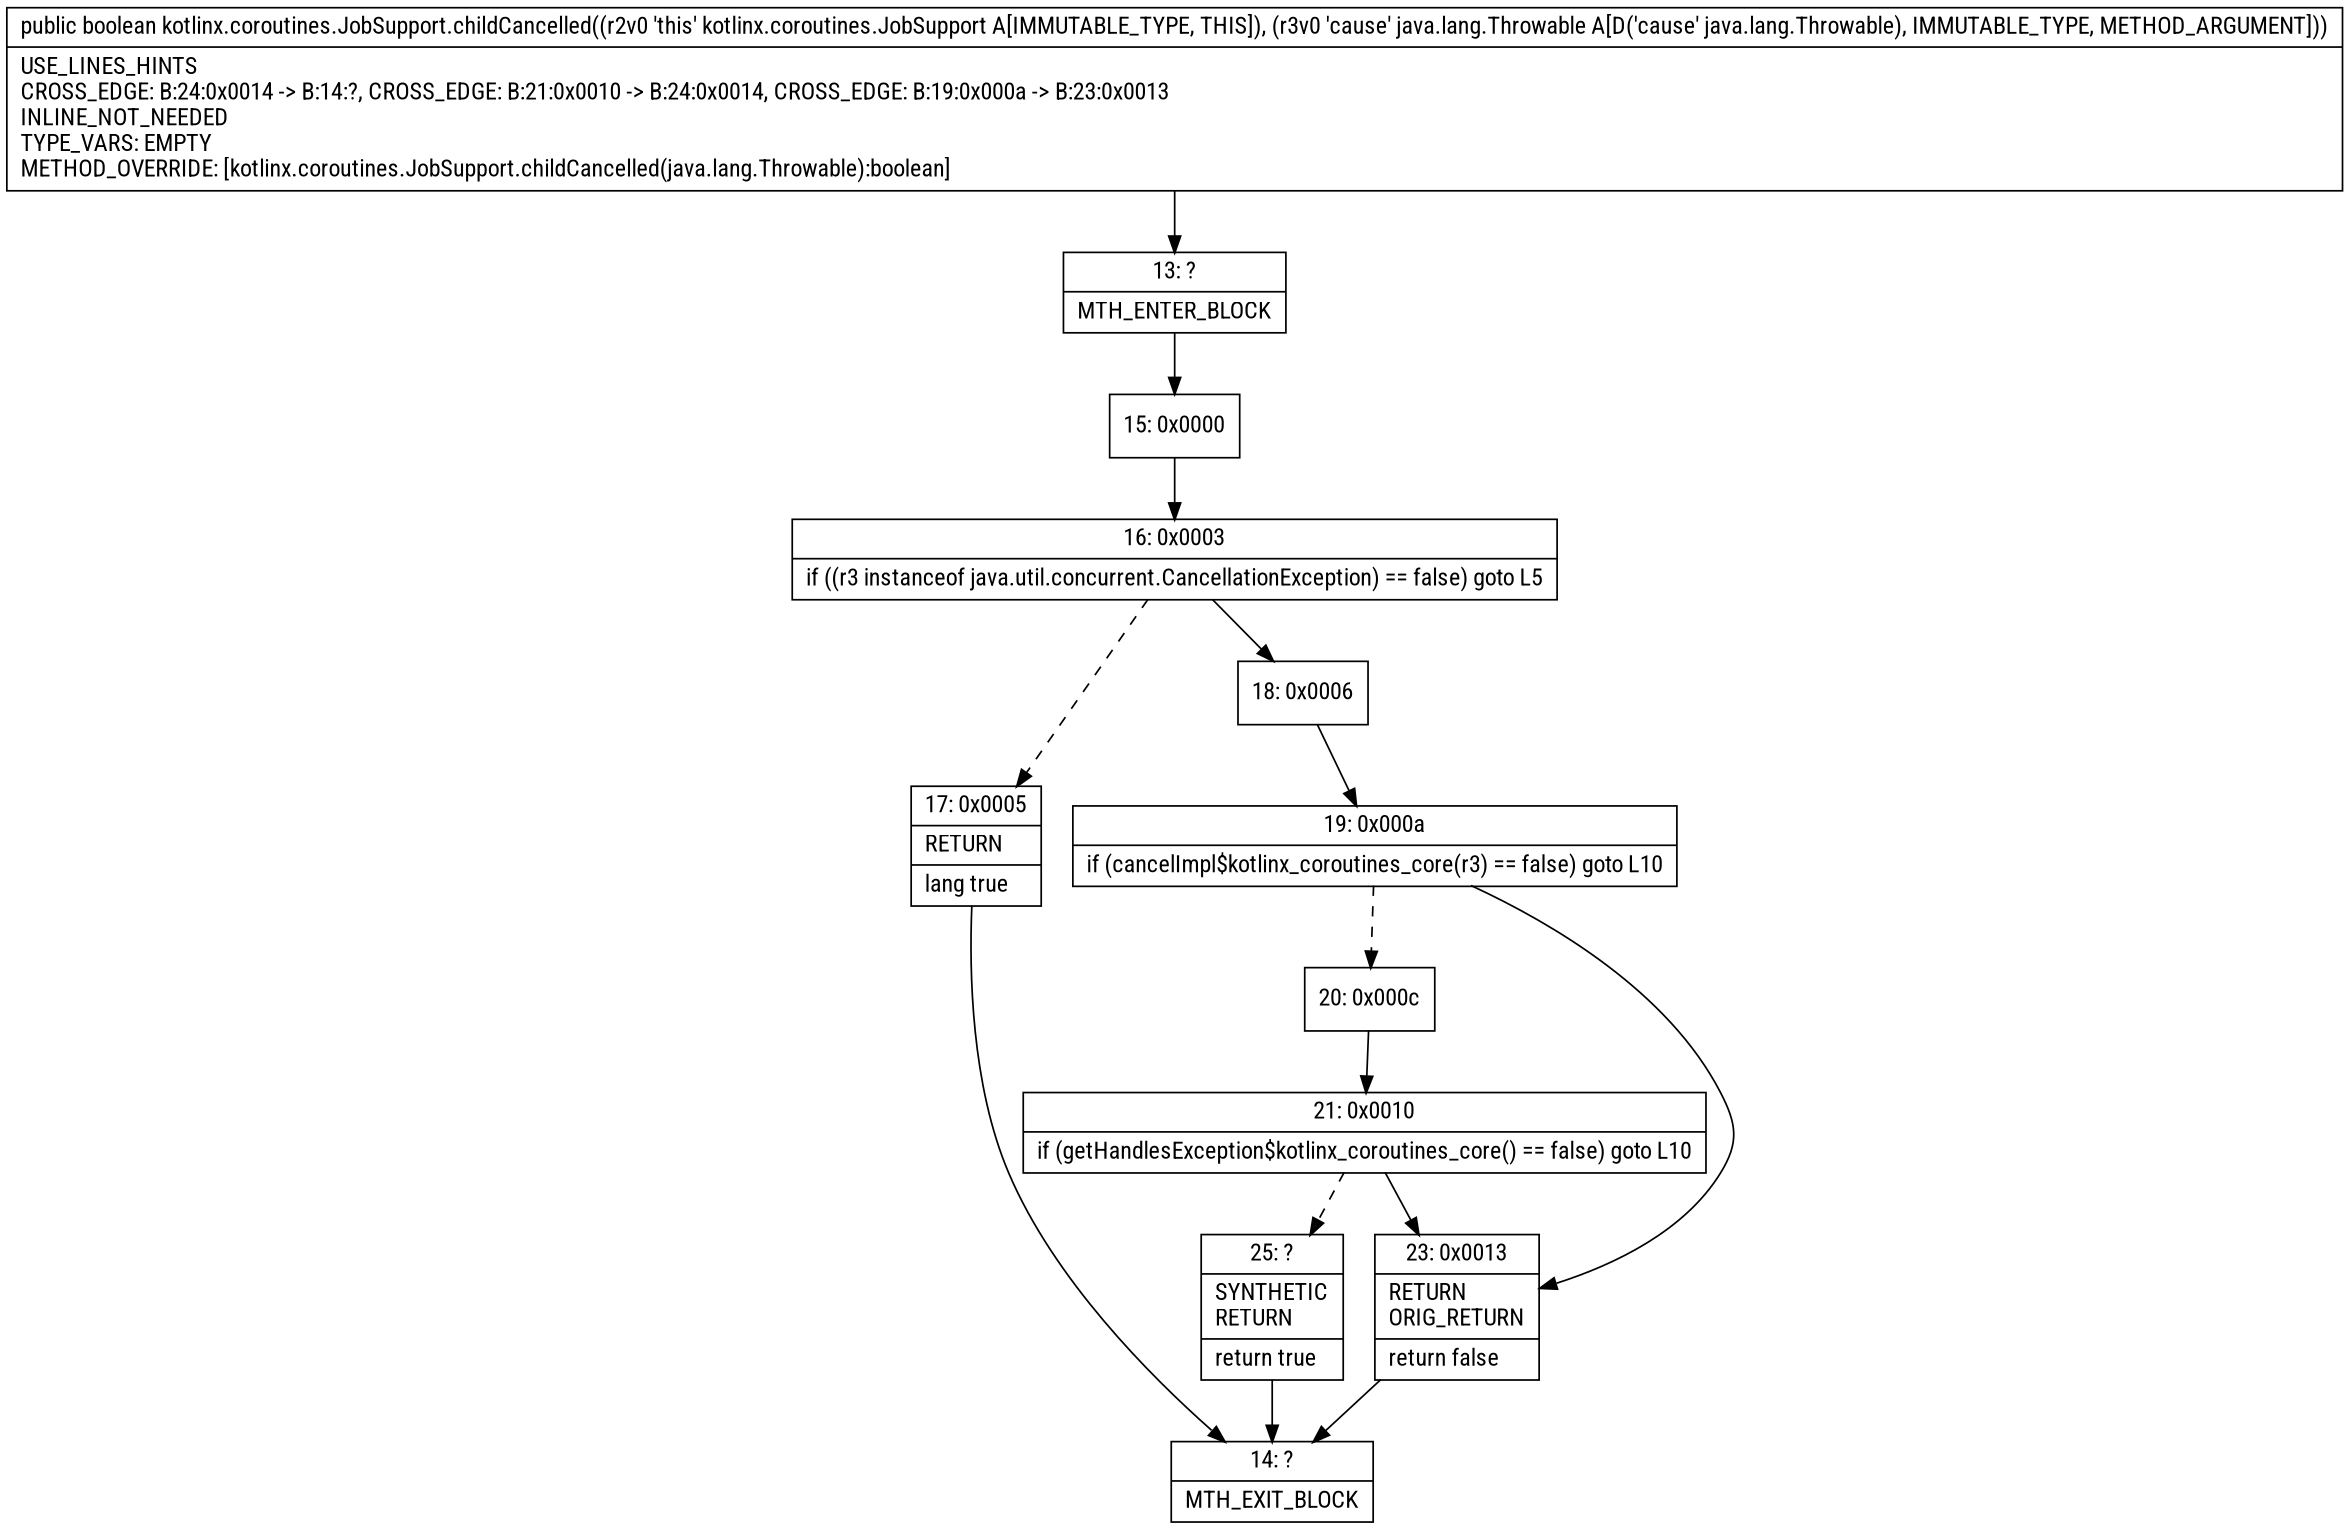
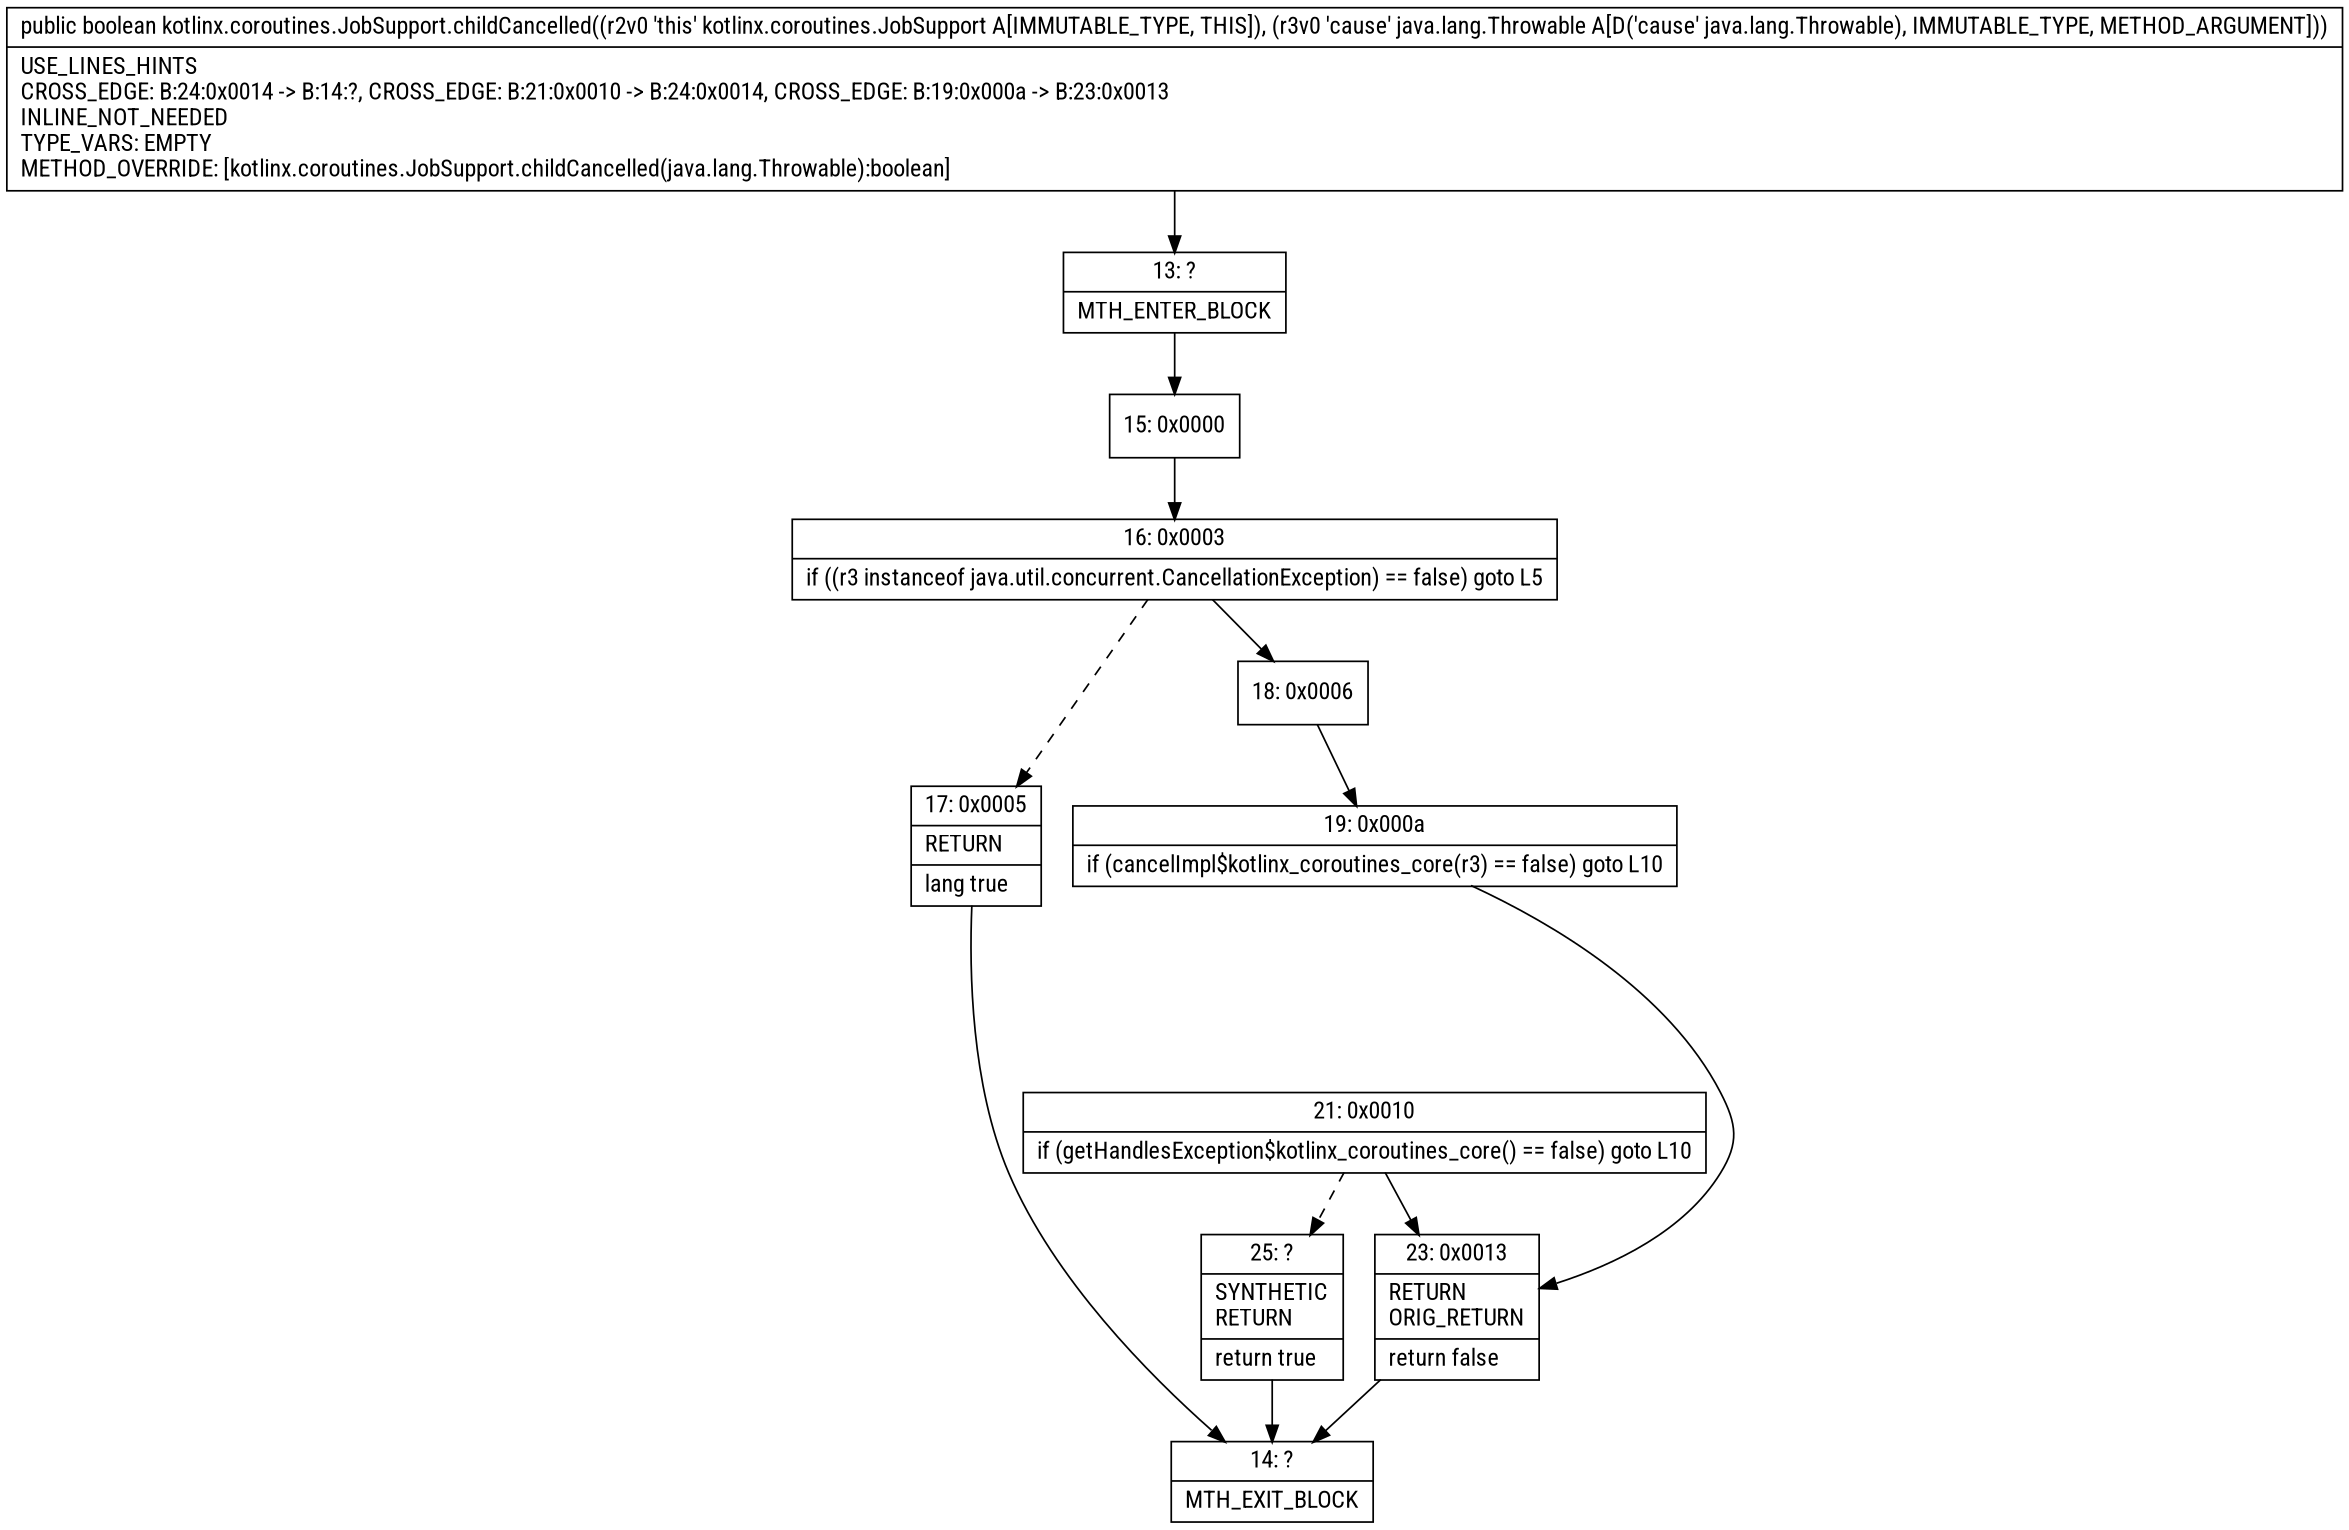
  digraph {
    fontname="Roboto Condensed"
    node [fontname="Roboto Condensed" shape=record]
    edge [fontname="Roboto Condensed"]
    n1 [label="{13\:\ ?|MTH_ENTER_BLOCK\l}"]
    n2 [label="{15\:\ 0x0000}"]
    n3 [label="{16\:\ 0x0003|if ((r3 instanceof java.util.concurrent.CancellationException) == false) goto L5\l}"]
    n4 [label="{17\:\ 0x0005|RETURN\l|lang true\l}"]
    n5 [label="{18\:\ 0x0006}"]
    n6 [label="{14\:\ ?|MTH_EXIT_BLOCK\l}"]
    n7 [label="{19\:\ 0x000a|if (cancelImpl$kotlinx_coroutines_core(r3) == false) goto L10\l}"]
-   n8 [label="{20\:\ 0x000c}"]
    n9 [label="{23\:\ 0x0013|RETURN\lORIG_RETURN\l|return false\l}"]
    n10 [label="{21\:\ 0x0010|if (getHandlesException$kotlinx_coroutines_core() == false) goto L10\l}"]
    n11 [label="{25\:\ ?|SYNTHETIC\lRETURN\l|return true\l}"]
    n12 [label="{public boolean kotlinx.coroutines.JobSupport.childCancelled((r2v0 'this' kotlinx.coroutines.JobSupport A[IMMUTABLE_TYPE, THIS]), (r3v0 'cause' java.lang.Throwable A[D('cause' java.lang.Throwable), IMMUTABLE_TYPE, METHOD_ARGUMENT]))  | USE_LINES_HINTS\lCROSS_EDGE: B:24:0x0014 \-\> B:14:?, CROSS_EDGE: B:21:0x0010 \-\> B:24:0x0014, CROSS_EDGE: B:19:0x000a \-\> B:23:0x0013\lINLINE_NOT_NEEDED\lTYPE_VARS: EMPTY\lMETHOD_OVERRIDE: [kotlinx.coroutines.JobSupport.childCancelled(java.lang.Throwable):boolean]\l}"]
    n1 -> n2
    n2 -> n3
    n3 -> n4 [style=dashed]
    n3 -> n5
    n4 -> n6
    n5 -> n7
-   n7 -> n8 [style=dashed]
    n7 -> n9
-   n8 -> n10
    n9 -> n6
    n10 -> n9
    n10 -> n11 [style=dashed]
    n11 -> n6
    n12 -> n1
  }
